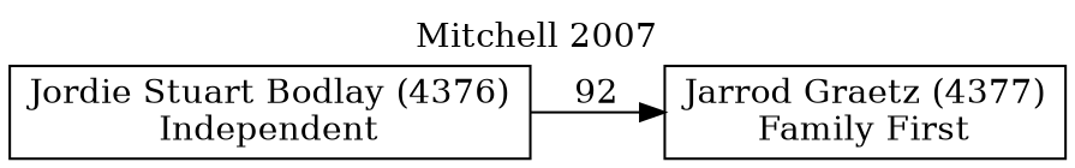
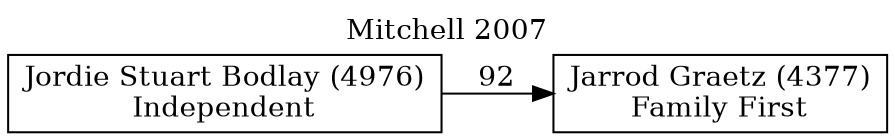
  digraph {
    label="Mitchell 2007"
    labelloc=t
    mclimit=10
    rankdir=LR
    fontname="DejaVu Serif"
    node [shape=box fontname="DejaVu Serif"]
    n1 [label="Jarrod Graetz (4377)\nFamily First"]
-   n2 [label="Jordie Stuart Bodlay (4376)\nIndependent"]
+   n2 [label="Jordie Stuart Bodlay (4976)\nIndependent"]
    n2 -> n1 [label=92 fontname="DejaVu Serif"]
  }
